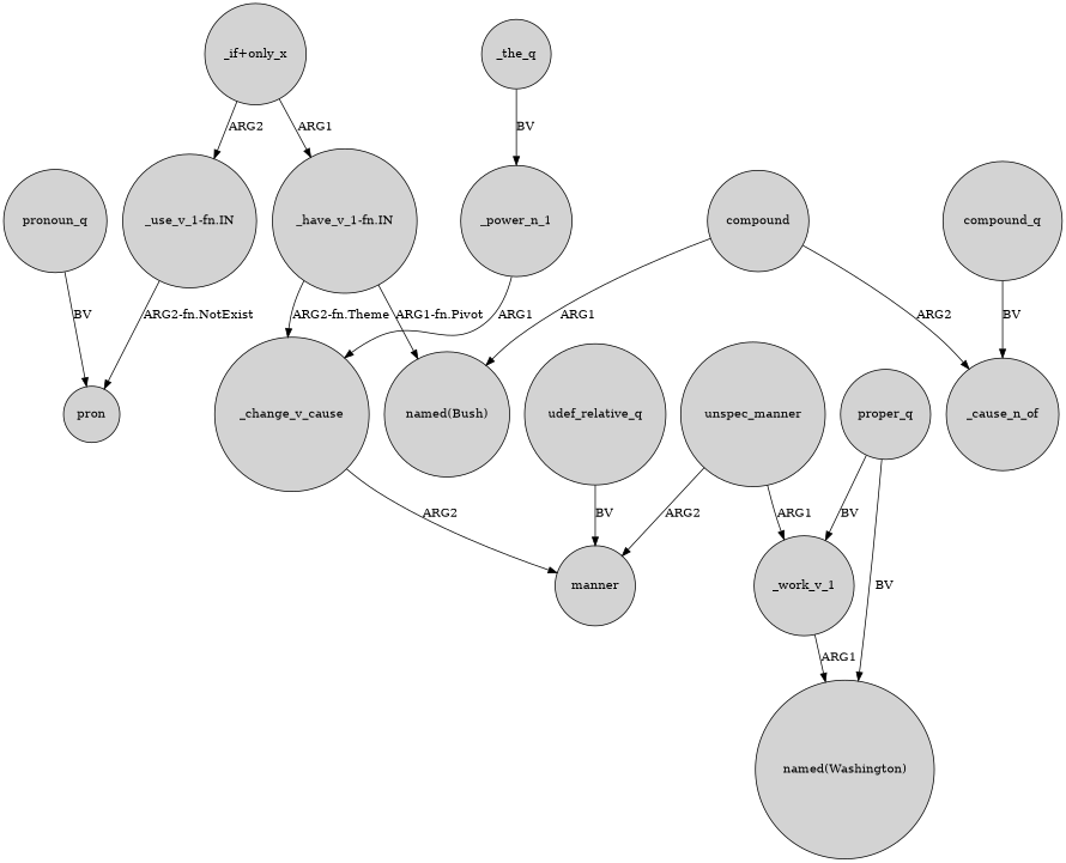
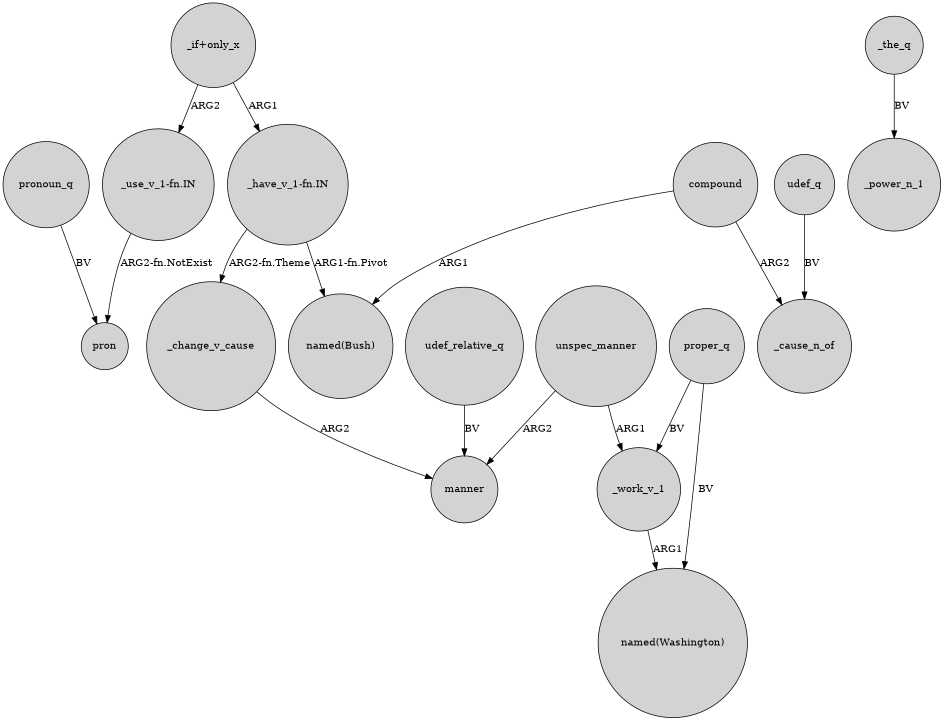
  digraph {
    node [shape=circle style=filled]
    "_use_v_1-fn.IN"
    pron
    n3 [label=udef_relative_q]
    manner
    "_if+only_x"
    "_have_v_1-fn.IN"
    _change_v_cause
    "named(Bush)"
    _power_n_1
    _the_q
    proper_q
    "named(Washington)"
    _work_v_1
    n14 [label=_cause_n_of]
-   udef_q [label=compound_q]
+   udef_q
    compound
    pronoun_q
    unspec_manner
    "_use_v_1-fn.IN" -> pron [label="ARG2-fn.NotExist"]
    n3 -> manner [label=BV]
    "_if+only_x" -> "_use_v_1-fn.IN" [label=ARG2]
    "_if+only_x" -> "_have_v_1-fn.IN" [label=ARG1]
    "_have_v_1-fn.IN" -> _change_v_cause [label="ARG2-fn.Theme"]
    "_have_v_1-fn.IN" -> "named(Bush)" [label="ARG1-fn.Pivot"]
    _change_v_cause -> manner [label=ARG2]
-   _power_n_1 -> _change_v_cause [label=ARG1]
    _the_q -> _power_n_1 [label=BV]
    proper_q -> "named(Washington)" [label=BV]
    proper_q -> _work_v_1 [label=BV]
    _work_v_1 -> "named(Washington)" [label=ARG1]
    udef_q -> n14 [label=BV]
    compound -> "named(Bush)" [label=ARG1]
    compound -> n14 [label=ARG2]
    pronoun_q -> pron [label=BV]
    unspec_manner -> manner [label=ARG2]
    unspec_manner -> _work_v_1 [label=ARG1]
  }
